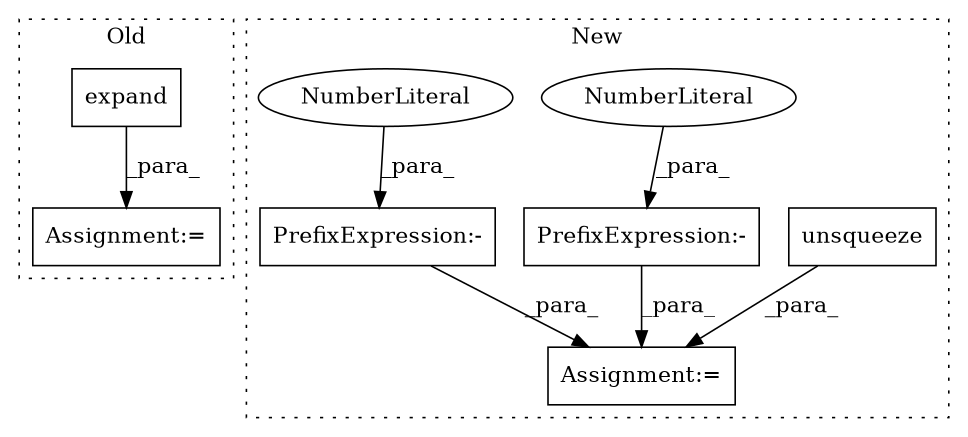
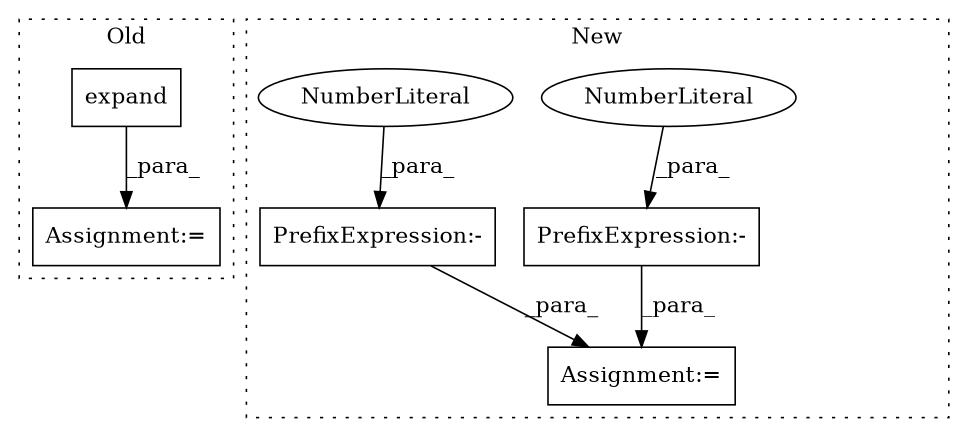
  digraph {
    fontname="DejaVu Serif"
    node [a=32 l=1 shape=box fontname="DejaVu Serif"]
    edge [fontname="DejaVu Serif"]
    n1 [l="7,1" label=expand s="978,993"]
    n2 [a=7 label="Assignment:=" s=1192]
-   n3 [l="10,1" label=unsqueeze s="652,663"]
    n4 [a=7 label="Assignment:=" s=911]
    n5 [a=38 label="PrefixExpression:-" s=921]
    n6 [a=34 label=NumberLiteral s=922 shape=ellipse]
    n7 [a=38 label="PrefixExpression:-" s=798]
    n8 [a=34 label=NumberLiteral s=799 shape=ellipse]
    subgraph cluster_1 {
      label=Old
      style=dotted
      n1
      n2
    }
    subgraph cluster_2 {
      label=New
      style=dotted
-     n3
      n4
      n5
      n6
      n7
      n8
    }
    n1 -> n2 [label=_para_]
-   n3 -> n4 [label=_para_]
    n5 -> n4 [label=_para_]
    n6 -> n5 [label=_para_]
    n7 -> n4 [label=_para_]
    n8 -> n7 [label=_para_]
  }
